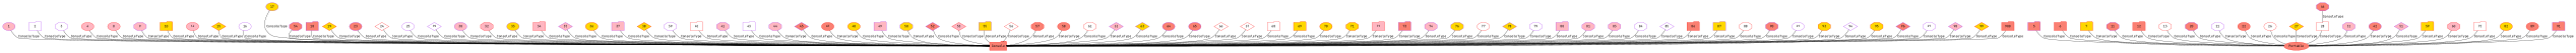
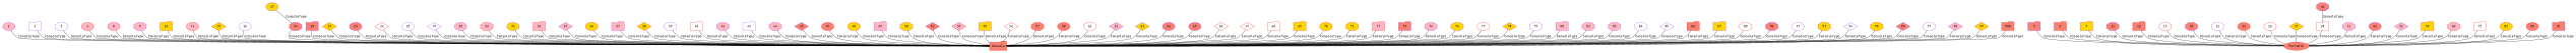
  graph {
    fontname="JetBrains Mono"
    node [color=purple fillcolor=salmon fontname="JetBrains Mono" shape=octagon style=filled]
    edge [fontname="JetBrains Mono"]
    1 [fillcolor=lightpink shape=ellipse]
    Console [color=red shape=folder]
    2 [fillcolor=white shape=folder]
    3 [fillcolor=white]
    4 [color=red fillcolor=lightpink shape=ellipse]
    5 [shape=folder]
    Portable [color=red shape=ellipse]
    6 [color=red shape=folder]
    7 [color=red fillcolor=gold shape=folder]
    8 [color=red fillcolor=lightpink shape=ellipse]
    9 [fillcolor=lightpink]
    10 [color=red fillcolor=gold shape=folder]
    11
    12 [color=red shape=folder]
    13 [color=red fillcolor=white]
    14 [color=red fillcolor=lightpink shape=ellipse]
    15 [color=red fillcolor=gold shape=diamond]
    16 [fillcolor=white shape=ellipse]
    17 [fillcolor=gold shape=ellipse]
    18 [shape=folder]
    19 [color=red fillcolor=gold shape=diamond]
    20
    21 [fillcolor=white]
    22 [color=red shape=ellipse]
    23 [shape=ellipse]
    24 [color=red fillcolor=white shape=diamond]
    25 [fillcolor=white shape=ellipse]
    26 [color=red fillcolor=white shape=ellipse]
    27 [color=red fillcolor=gold shape=diamond]
    28 [color=red fillcolor=white shape=folder]
    29 [fillcolor=white shape=diamond]
    30 [fillcolor=lightpink shape=ellipse]
    31 [fillcolor=lightpink]
    32 [color=red fillcolor=lightpink]
    33 [fillcolor=gold shape=ellipse]
    34 [color=red fillcolor=lightpink shape=folder]
    35 [fillcolor=lightpink shape=diamond]
    36 [color=red fillcolor=gold shape=ellipse]
    37 [fillcolor=lightpink shape=folder]
    38 [color=red fillcolor=gold shape=diamond]
    39 [fillcolor=white]
    40 [color=red fillcolor=white shape=folder]
    41 [fillcolor=lightpink]
    42 [shape=ellipse]
    43 [fillcolor=white shape=folder]
    44 [fillcolor=lightpink]
    45 [shape=diamond]
    46
    47 [color=red shape=ellipse]
    48 [color=red fillcolor=gold shape=ellipse]
    49 [fillcolor=lightpink shape=folder]
    50 [fillcolor=gold]
    51 [fillcolor=lightpink shape=diamond]
    52 [shape=diamond]
    53 [color=red fillcolor=lightpink shape=diamond]
    54
    55 [fillcolor=gold shape=folder]
    56 [color=red fillcolor=white shape=diamond]
    57 [color=red]
    58 [color=red shape=ellipse]
    59 [color=red fillcolor=gold shape=folder]
    60 [color=red fillcolor=lightpink]
    61 [color=red fillcolor=white]
    62 [fillcolor=lightpink shape=diamond]
    63 [fillcolor=gold shape=diamond]
    64 [shape=ellipse]
    65 [shape=ellipse]
    66 [color=red fillcolor=white shape=diamond]
    67 [color=red fillcolor=white shape=diamond]
    68 [color=red fillcolor=white shape=folder]
    69 [color=red fillcolor=gold shape=folder]
    70 [color=red fillcolor=gold shape=ellipse]
    71 [color=red fillcolor=gold]
    72 [color=red fillcolor=lightpink shape=folder]
    73 [shape=folder]
    74 [fillcolor=lightpink]
    75 [color=red fillcolor=white shape=folder]
    76 [fillcolor=gold]
    77 [color=red fillcolor=white shape=ellipse]
    78 [fillcolor=gold shape=diamond]
    79 [fillcolor=white]
    80 [fillcolor=lightpink shape=folder]
    81 [fillcolor=lightpink]
    82 [color=red fillcolor=gold shape=ellipse]
    83 [fillcolor=lightpink]
    84 [fillcolor=white]
    85 [fillcolor=white shape=diamond]
    86 [color=red shape=folder]
    87 [fillcolor=gold shape=folder]
    88 [color=red fillcolor=white]
    89 [color=red shape=ellipse]
    90
    91 [shape=folder]
    92 [fillcolor=white shape=ellipse]
    93 [color=red fillcolor=gold]
    94 [fillcolor=white shape=diamond]
    95 [color=red fillcolor=gold]
    96 [shape=diamond]
    97 [fillcolor=white]
    98 [fillcolor=lightpink shape=diamond]
    99 [color=red fillcolor=gold shape=diamond]
    n102 [color=red label=900 shape=folder]
    1 -- Console [label=ConsoleType]
    2 -- Console [label=ConsoleType]
    3 -- Console [label=ConsoleType]
    4 -- Console [label=ConsoleType]
    5 -- Portable [label=ConsoleType]
    6 -- Portable [label=ConsoleType]
    7 -- Portable [label=ConsoleType]
    8 -- Console [label=ConsoleType]
    9 -- Console [label=ConsoleType]
    10 -- Console [label=ConsoleType]
    11 -- Portable [label=ConsoleType]
    12 -- Portable [label=ConsoleType]
    13 -- Portable [label=ConsoleType]
    14 -- Console [label=ConsoleType]
    15 -- Console [label=ConsoleType]
    16 -- Console [label=ConsoleType]
-   17 -- Console [label=ConsoleType]
+   17 -- 54 [label=ConsoleType]
    18 -- Console [label=ConsoleType]
    19 -- Console [label=ConsoleType]
    20 -- Portable [label=ConsoleType]
    21 -- Portable [label=ConsoleType]
    22 -- Portable [label=ConsoleType]
    23 -- Console [label=ConsoleType]
    24 -- Console [label=ConsoleType]
    25 -- Console [label=ConsoleType]
    26 -- Portable [label=ConsoleType]
    27 -- Portable [label=ConsoleType]
    28 -- Portable [label=ConsoleType]
    29 -- Console [label=ConsoleType]
    30 -- Console [label=ConsoleType]
    31 -- Portable [label=ConsoleType]
    32 -- Console [label=ConsoleType]
    33 -- Console [label=ConsoleType]
    34 -- Console [label=ConsoleType]
    35 -- Console [label=ConsoleType]
    36 -- Console [label=ConsoleType]
    37 -- Console [label=ConsoleType]
    38 -- Console [label=ConsoleType]
    39 -- Console [label=ConsoleType]
    40 -- Console [label=ConsoleType]
    41 -- Console [label=ConsoleType]
    42 -- Portable [label=ConsoleType]
    43 -- Console [label=ConsoleType]
    44 -- Console [label=ConsoleType]
    45 -- Console [label=ConsoleType]
    46 -- 28 [label=ConsoleType]
    47 -- Console [label=ConsoleType]
    48 -- Console [label=ConsoleType]
    49 -- Console [label=ConsoleType]
    50 -- Console [label=ConsoleType]
    51 -- Portable [label=ConsoleType]
    52 -- Console [label=ConsoleType]
    53 -- Console [label=ConsoleType]
    54 -- Console [label=ConsoleType]
    55 -- Console [label=ConsoleType]
    56 -- Console [label=ConsoleType]
    57 -- Console [label=ConsoleType]
    58 -- Console [label=ConsoleType]
    59 -- Portable [label=ConsoleType]
    60 -- Portable [label=ConsoleType]
    61 -- Console [label=ConsoleType]
    62 -- Console [label=ConsoleType]
    63 -- Console [label=ConsoleType]
    64 -- Console [label=ConsoleType]
    65 -- Console [label=ConsoleType]
    66 -- Console [label=ConsoleType]
    67 -- Console [label=ConsoleType]
    68 -- Console [label=ConsoleType]
    69 -- Console [label=ConsoleType]
    70 -- Console [label=ConsoleType]
    71 -- Console [label=ConsoleType]
    72 -- Console [label=ConsoleType]
    73 -- Console [label=ConsoleType]
    74 -- Console [label=ConsoleType]
    75 -- Portable [label=ConsoleType]
    76 -- Console [label=ConsoleType]
    77 -- Console [label=ConsoleType]
    78 -- Console [label=ConsoleType]
    79 -- Console [label=ConsoleType]
    80 -- Console [label=ConsoleType]
    81 -- Console [label=ConsoleType]
    82 -- Portable [label=ConsoleType]
    83 -- Console [label=ConsoleType]
    84 -- Console [label=ConsoleType]
    85 -- Console [label=ConsoleType]
    86 -- Console [label=ConsoleType]
    87 -- Console [label=ConsoleType]
    88 -- Console [label=ConsoleType]
    89 -- Portable [label=ConsoleType]
    90 -- Console [label=ConsoleType]
    91 -- Portable [label=ConsoleType]
    92 -- Console [label=ConsoleType]
    93 -- Console [label=ConsoleType]
    94 -- Console [label=ConsoleType]
    95 -- Console [label=ConsoleType]
    96 -- Console [label=ConsoleType]
    97 -- Console [label=ConsoleType]
    98 -- Console [label=ConsoleType]
    99 -- Console [label=ConsoleType]
    n102 -- Console [label=ConsoleType]
  }
